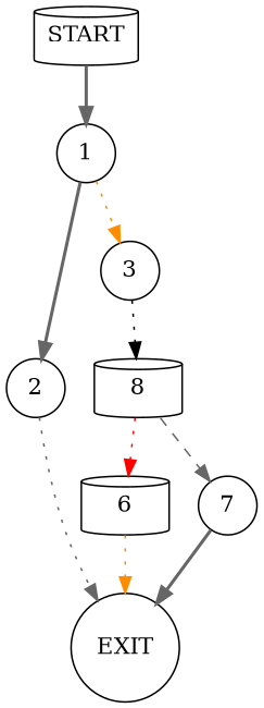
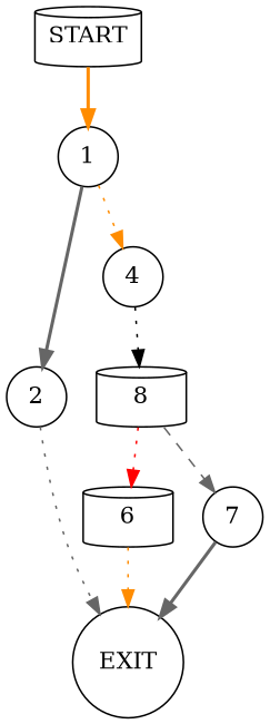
  digraph {
    node [shape=circle]
    edge [color=gray40 style=dotted]
    n1 [label=START shape=cylinder]
    1
    2
-   3
+   3 [label=4]
    n5 [label=EXIT]
    n6 [label=8 shape=cylinder]
    6 [shape=cylinder]
    7
-   n1 -> 1 [style=bold]
+   n1 -> 1 [color=darkorange style=bold]
    1 -> 2 [style=bold]
    1 -> 3 [color=darkorange]
    2 -> n5
    3 -> n6 [color=black]
    n6 -> 6 [color=red]
    n6 -> 7 [style=dashed]
    6 -> n5 [color=darkorange]
    7 -> n5 [style=bold]
  }
